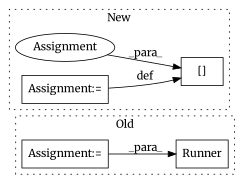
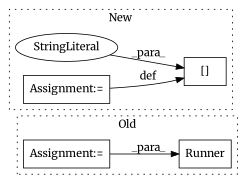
  digraph {
    rankdir=LR
    fontname=Merriweather
    node [a=7 l="7,1" shape=box fontname=Merriweather]
    edge [fontname=Merriweather]
    n1 [a=32 label=Runner s="1528,1563"]
    n2 [l=1 label="Assignment:=" s=827]
    n3 [a=2 label="[]" s="470,490"]
-   n4 [a=45 l=13 label=Assignment s=477 shape=ellipse]
+   n4 [a=45 l=13 label=StringLiteral s=477 shape=ellipse]
    n5 [l=1 label="Assignment:=" s=491]
    subgraph cluster_1 {
      label=Old
      style=dotted
      n1
      n2
    }
    subgraph cluster_2 {
      label=New
      style=dotted
      n3
      n4
      n5
    }
    n2 -> n1 [label=_para_]
    n4 -> n3 [label=_para_]
    n5 -> n3 [label=_def_]
  }
